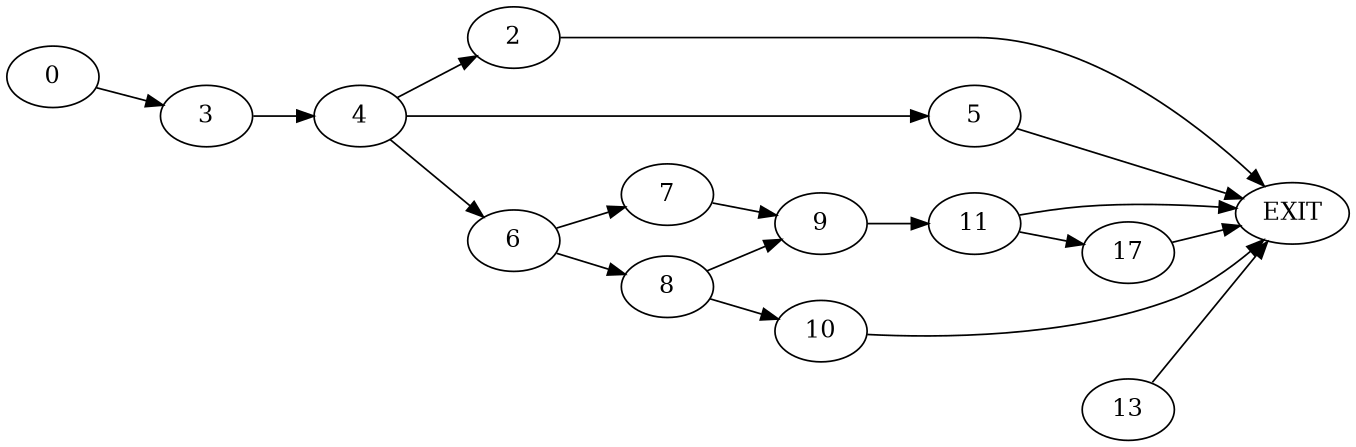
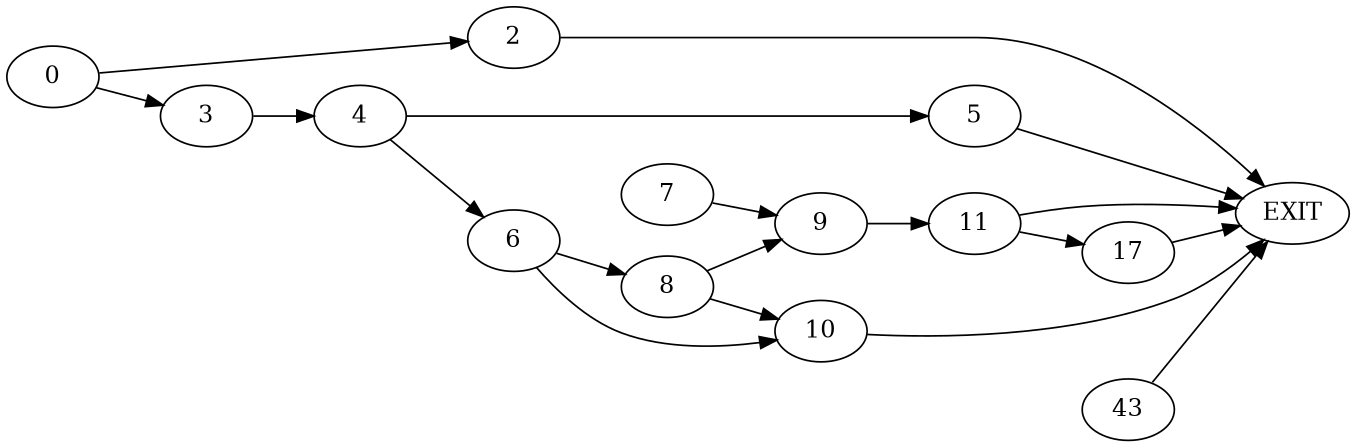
  digraph {
    fontname="DejaVu Serif"
    rankdir=LR
    node [fontname="DejaVu Serif"]
    edge [fontname="DejaVu Serif"]
    n1 [label=0]
    2
    3
    n4 [label=EXIT]
    4
    5
    6
    7
    8
    9
    10
    11
    n13 [label=17]
-   13
-   4 -> 2
+   13 [label=43]
+   n1 -> 2
    n1 -> 3
    2 -> n4
    3 -> 4
    4 -> 5
    4 -> 6
    5 -> n4
-   6 -> 7
+   6 -> 10
    6 -> 8
    7 -> 9
    8 -> 9
    8 -> 10
    9 -> 11
    10 -> n4
    11 -> n4
    11 -> n13
    n13 -> n4
    13 -> n4
  }
